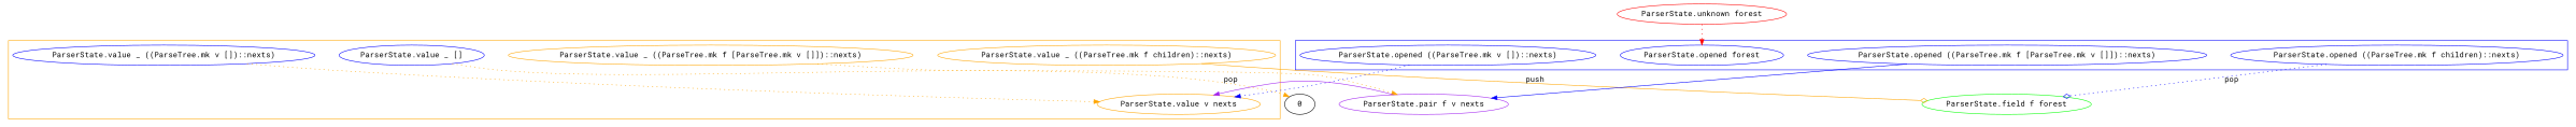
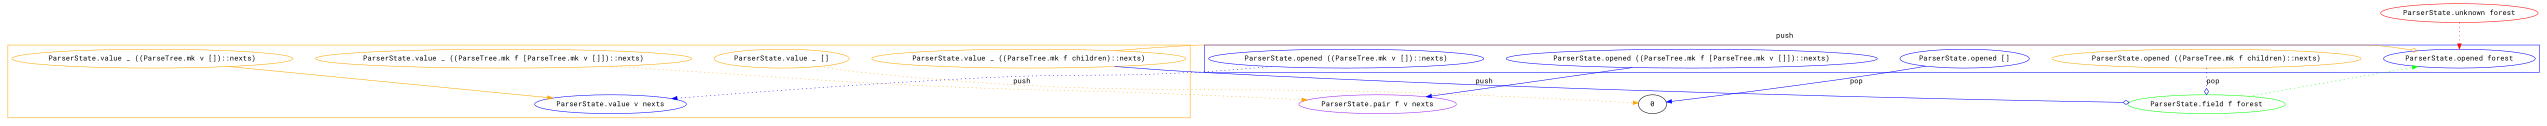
  digraph {
    fontname="Roboto Mono"
    nodesep=0.6
    rankdir=TB
    node [color=orange fontname="Roboto Mono"]
    edge [color=orange fontname="Roboto Mono" style=dotted]
-   n1 [label="ParserState.value v nexts"]
+   n1 [color=blue label="ParserState.value v nexts"]
    n2 [label="ParserState.value _ ((ParseTree.mk f [ParseTree.mk v []])::nexts)"]
-   n3 [color=blue label="ParserState.value _ []"]
+   n3 [label="ParserState.value _ []"]
    n4 [label="ParserState.value _ ((ParseTree.mk f children)::nexts)"]
-   n5 [color=blue label="ParserState.value _ ((ParseTree.mk v [])::nexts)"]
+   n5 [label="ParserState.value _ ((ParseTree.mk v [])::nexts)"]
    n6 [color=blue label="ParserState.opened ((ParseTree.mk v [])::nexts)"]
    n7 [color=blue label="ParserState.opened ((ParseTree.mk f [ParseTree.mk v []])::nexts)"]
    n8 [color=blue label="ParserState.opened forest"]
-   n10 [color=blue label="ParserState.opened ((ParseTree.mk f children)::nexts)"]
+   n9 [color=blue label="ParserState.opened []"]
+   n10 [label="ParserState.opened ((ParseTree.mk f children)::nexts)"]
    n11 [color=purple label="ParserState.pair f v nexts"]
    n12 [label=0 rank=min color=""]
    n13 [color=green label="ParserState.field f forest"]
    n14 [color=red label="ParserState.unknown forest" rank=max]
    subgraph cluster_1 {
      color=orange
      n1
      n2
      n3
      n4
      n5
    }
    subgraph cluster_2 {
      color=blue
      n6
      n7
      n8
+     n9
      n10
    }
    n2 -> n11
-   n3 -> n12 [label=pop]
-   n4 -> n13 [arrowhead=odiamond label=push style=solid]
-   n5 -> n1
+   n3 -> n12 [label=push]
+   n4 -> n8 [arrowhead=odiamond label=push style=solid]
+   n4 -> n13 [arrowhead=odiamond color=blue label=push style=solid]
+   n5 -> n1 [style=solid]
    n6 -> n1 [color=blue]
    n7 -> n11 [color=blue style=solid]
+   n9 -> n12 [color=blue label=pop style=solid]
    n10 -> n13 [arrowhead=odiamond color=blue label=pop]
-   n11 -> n1 [color=purple style=solid]
+   n13 -> n8 [color=green]
    n14 -> n8 [color=red]
  }
